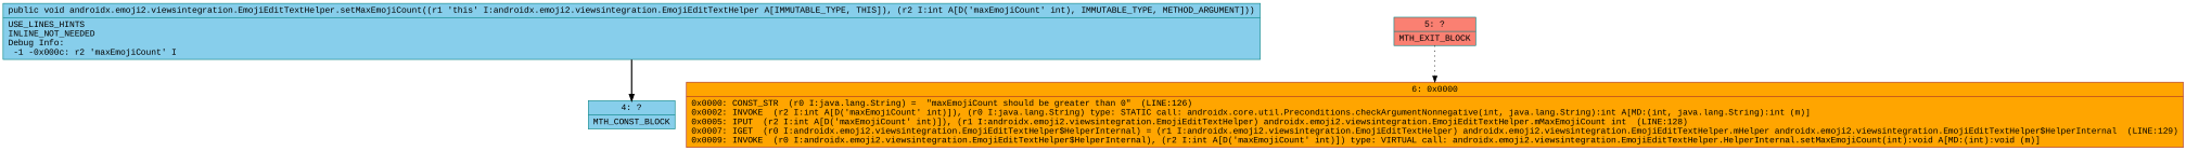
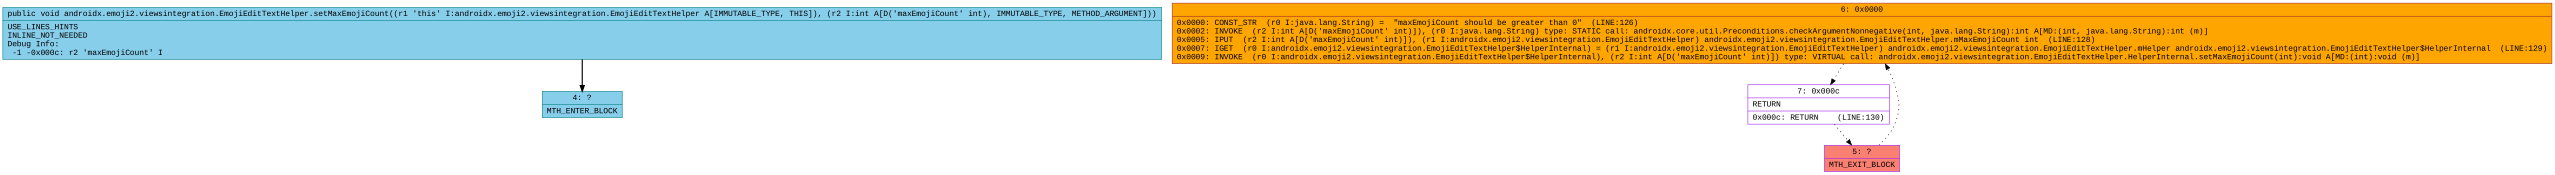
  digraph {
    fontname="Liberation Mono"
    node [color=teal fillcolor=skyblue fontname="Liberation Mono" shape=record style=filled]
    edge [fontname="Liberation Mono" style=dotted]
-   n1 [label="{4\:\ ?|MTH_CONST_BLOCK\l}"]
+   n1 [label="{4\:\ ?|MTH_ENTER_BLOCK\l}"]
    n2 [color=brown fillcolor=orange label="{6\:\ 0x0000|0x0000: CONST_STR  (r0 I:java.lang.String) =  \"maxEmojiCount should be greater than 0\"  (LINE:126)\l0x0002: INVOKE  (r2 I:int A[D('maxEmojiCount' int)]), (r0 I:java.lang.String) type: STATIC call: androidx.core.util.Preconditions.checkArgumentNonnegative(int, java.lang.String):int A[MD:(int, java.lang.String):int (m)]\l0x0005: IPUT  (r2 I:int A[D('maxEmojiCount' int)]), (r1 I:androidx.emoji2.viewsintegration.EmojiEditTextHelper) androidx.emoji2.viewsintegration.EmojiEditTextHelper.mMaxEmojiCount int  (LINE:128)\l0x0007: IGET  (r0 I:androidx.emoji2.viewsintegration.EmojiEditTextHelper$HelperInternal) = (r1 I:androidx.emoji2.viewsintegration.EmojiEditTextHelper) androidx.emoji2.viewsintegration.EmojiEditTextHelper.mHelper androidx.emoji2.viewsintegration.EmojiEditTextHelper$HelperInternal  (LINE:129)\l0x0009: INVOKE  (r0 I:androidx.emoji2.viewsintegration.EmojiEditTextHelper$HelperInternal), (r2 I:int A[D('maxEmojiCount' int)]) type: VIRTUAL call: androidx.emoji2.viewsintegration.EmojiEditTextHelper.HelperInternal.setMaxEmojiCount(int):void A[MD:(int):void (m)]\l}"]
-   n4 [fillcolor=salmon label="{5\:\ ?|MTH_EXIT_BLOCK\l}"]
+   n3 [color=purple fillcolor=white label="{7\:\ 0x000c|RETURN\l|0x000c: RETURN    (LINE:130)\l}"]
+   n4 [color=purple fillcolor=salmon label="{5\:\ ?|MTH_EXIT_BLOCK\l}"]
    n5 [label="{public void androidx.emoji2.viewsintegration.EmojiEditTextHelper.setMaxEmojiCount((r1 'this' I:androidx.emoji2.viewsintegration.EmojiEditTextHelper A[IMMUTABLE_TYPE, THIS]), (r2 I:int A[D('maxEmojiCount' int), IMMUTABLE_TYPE, METHOD_ARGUMENT]))  | USE_LINES_HINTS\lINLINE_NOT_NEEDED\lDebug Info:\l  \-1 \-0x000c: r2 'maxEmojiCount' I\l}"]
+   n2 -> n3
+   n3 -> n4
    n4 -> n2
    n5 -> n1 [style=bold]
  }
